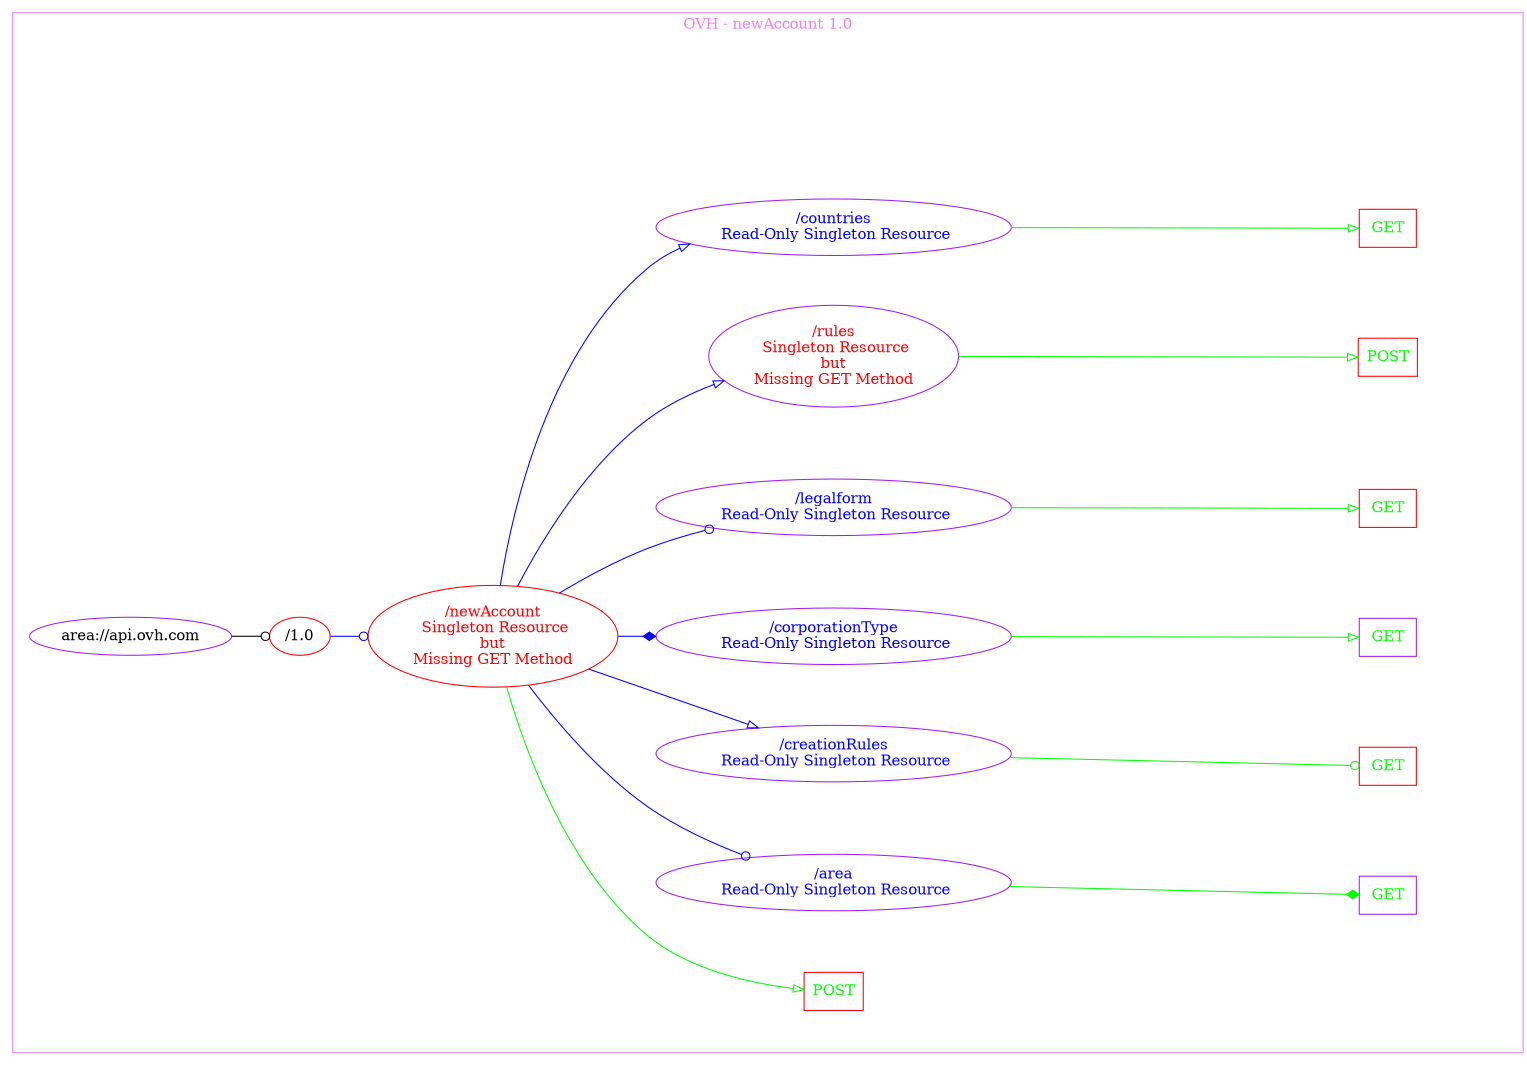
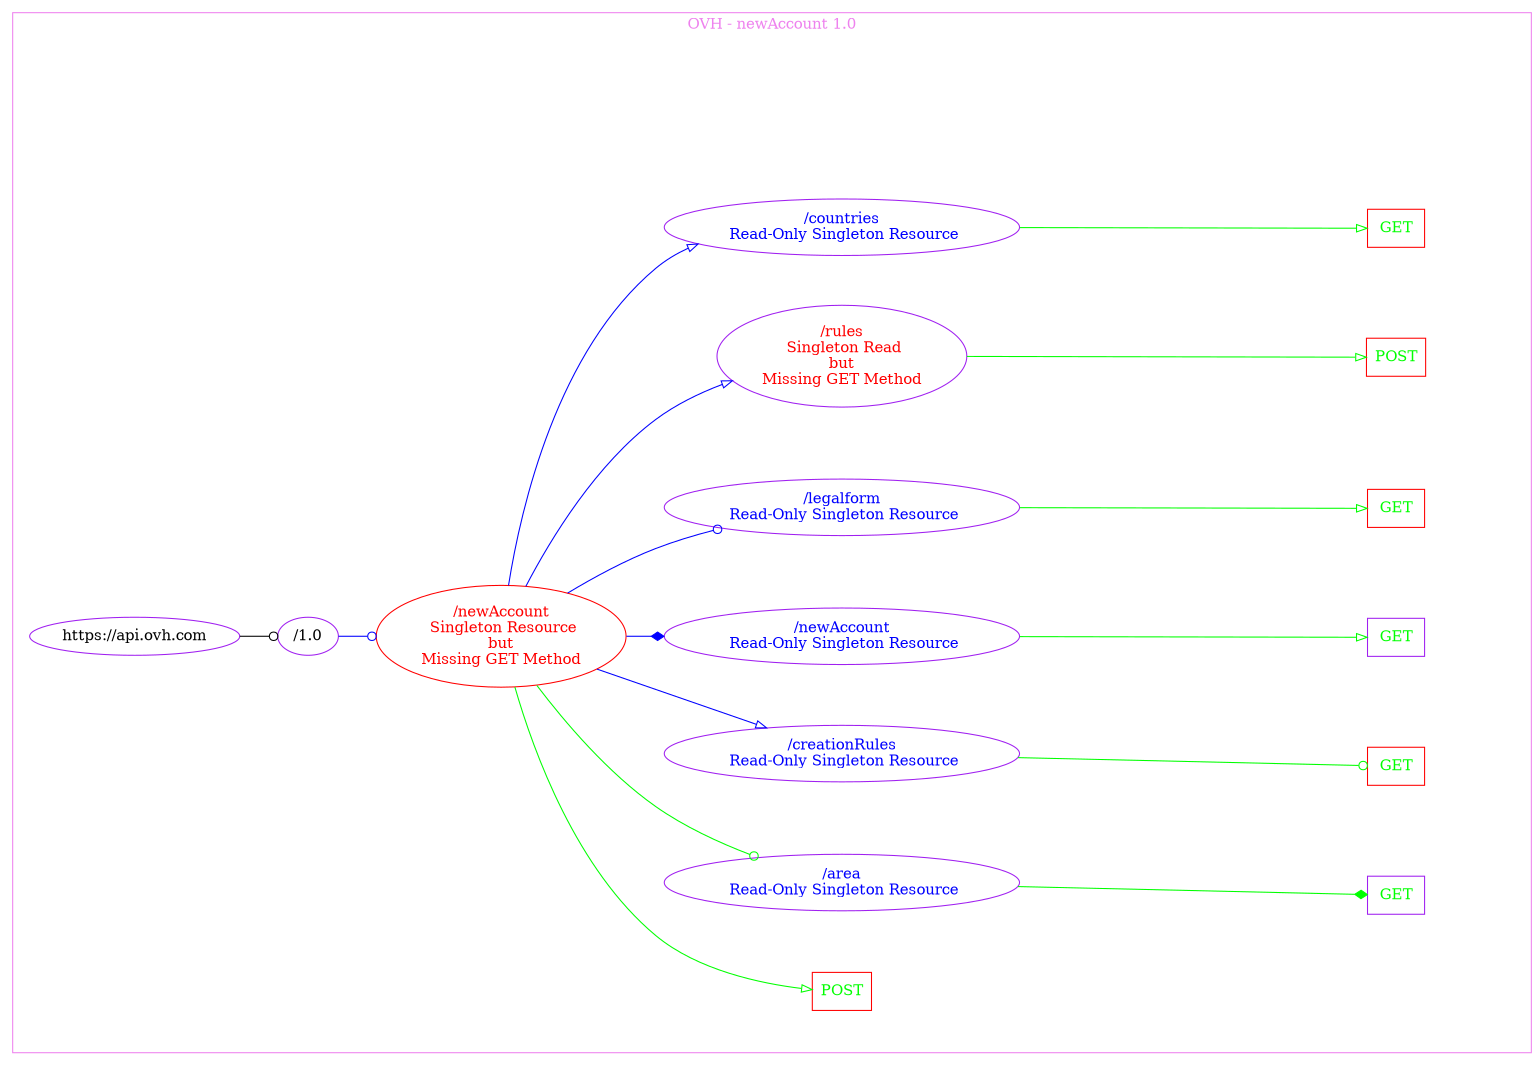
  digraph {
    rankdir=LR
    node [color=purple fontcolor=green shape=ellipse]
    edge [color=green fontcolor=green arrowhead=onormal]
    n1 [color=red label=POST shape=box]
    n2 [label=GET shape=box]
    n3 [fontcolor=blue label="/area\n Read-Only Singleton Resource"]
    n4 [color=red label=GET shape=box]
    n5 [fontcolor=blue label="/creationRules\n Read-Only Singleton Resource"]
    n6 [label=GET shape=box]
-   n7 [fontcolor=blue label="/corporationType\n Read-Only Singleton Resource"]
+   n7 [fontcolor=blue label="/newAccount\n Read-Only Singleton Resource"]
    n8 [color=red label=GET shape=box]
    n9 [fontcolor=blue label="/legalform\n Read-Only Singleton Resource"]
    n10 [color=red label=POST shape=box]
-   n11 [fontcolor=red label="/rules\n Singleton Resource\nbut\nMissing GET Method"]
+   n11 [fontcolor=red label="/rules\n Singleton Read\nbut\nMissing GET Method"]
    n12 [color=red label=GET shape=box]
    n13 [fontcolor=blue label="/countries\n Read-Only Singleton Resource"]
    n14 [color=red fontcolor=red label="/newAccount\n Singleton Resource\nbut\nMissing GET Method"]
-   n15 [color=red fontcolor=black label="/1.0"]
-   n16 [fontcolor=black label="area://api.ovh.com"]
+   n15 [fontcolor=black label="/1.0"]
+   n16 [fontcolor=black label="https://api.ovh.com"]
    subgraph cluster_1 {
      color=violet
      fontcolor=violet
      label="OVH - newAccount 1.0"
      subgraph cluster_2 {
        color=white
        fontcolor=white
        n16
        subgraph cluster_3 {
          color=white
          fontcolor=white
          n15
          subgraph cluster_4 {
            color=white
            fontcolor=white
            n14
            subgraph cluster_5 {
              color=white
              fontcolor=white
              n1
            }
            subgraph cluster_6 {
              color=white
              fontcolor=white
              n3
              subgraph cluster_7 {
                color=white
                fontcolor=white
                n2
              }
            }
            subgraph cluster_8 {
              color=white
              fontcolor=white
              n5
              subgraph cluster_9 {
                color=white
                fontcolor=white
                n4
              }
            }
            subgraph cluster_10 {
              color=white
              fontcolor=white
              n7
              subgraph cluster_11 {
                color=white
                fontcolor=white
                n6
              }
            }
            subgraph cluster_12 {
              color=white
              fontcolor=white
              n9
              subgraph cluster_13 {
                color=white
                fontcolor=white
                n8
              }
            }
            subgraph cluster_14 {
              color=white
              fontcolor=white
              n11
              subgraph cluster_15 {
                color=white
                fontcolor=white
                n10
              }
            }
            subgraph cluster_16 {
              color=white
              fontcolor=white
              n13
              subgraph cluster_17 {
                color=white
                fontcolor=white
                n12
              }
            }
          }
        }
      }
    }
    n3 -> n2 [arrowhead=diamond]
    n5 -> n4 [arrowhead=odot]
    n7 -> n6
    n9 -> n8
    n11 -> n10
    n13 -> n12
    n14 -> n1
-   n14 -> n3 [color=blue fontcolor=blue arrowhead=odot]
+   n14 -> n3 [fontcolor=blue arrowhead=odot]
    n14 -> n5 [color=blue fontcolor=blue]
    n14 -> n7 [color=blue fontcolor=blue arrowhead=diamond]
    n14 -> n9 [color=blue fontcolor=blue arrowhead=odot]
    n14 -> n11 [color=blue fontcolor=blue]
    n14 -> n13 [color=blue fontcolor=blue]
    n15 -> n14 [color=blue fontcolor=blue arrowhead=odot]
    n16 -> n15 [color=black fontcolor=black arrowhead=odot]
  }
